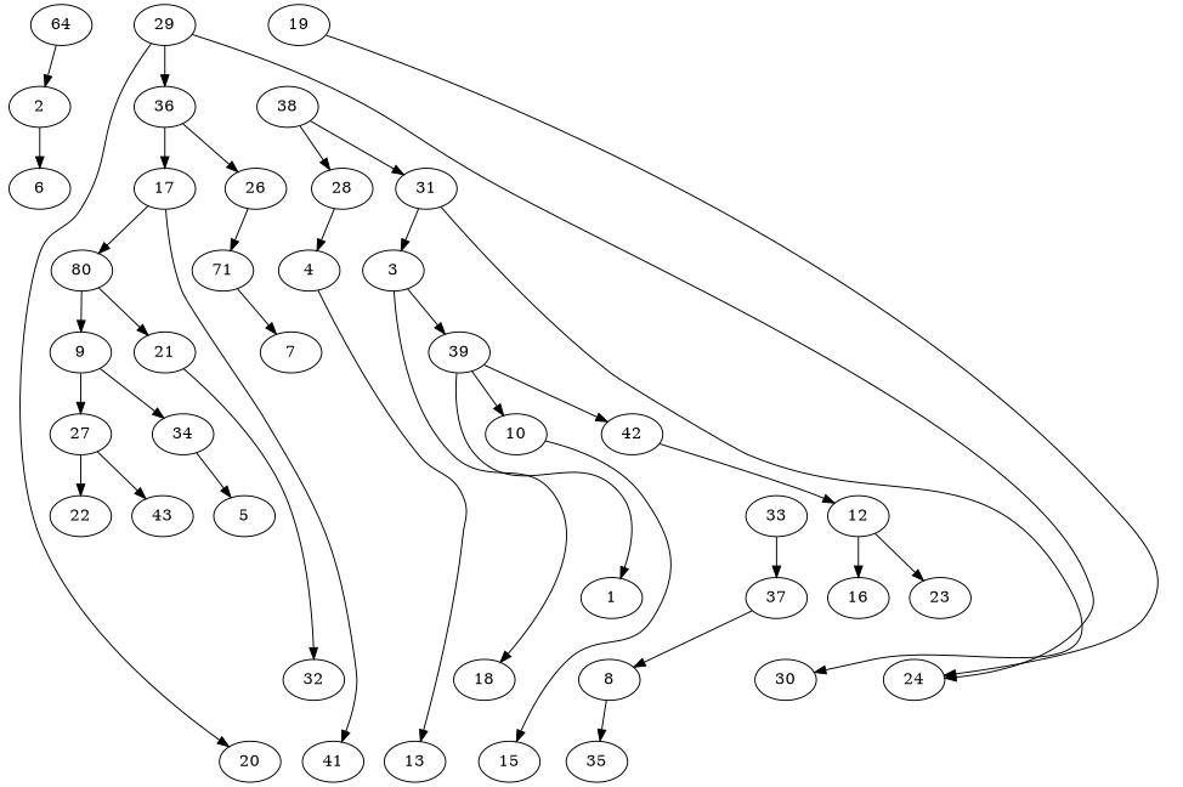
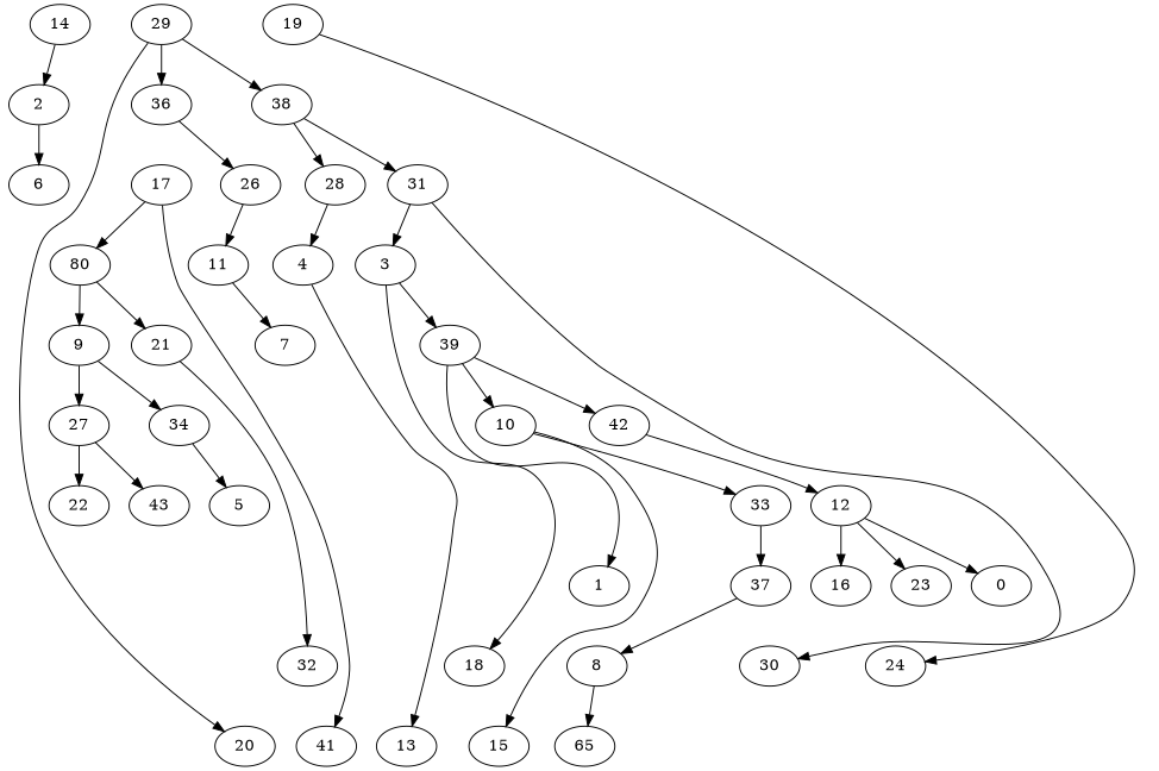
  digraph {
    edge [weight=0]
    2
    6
    3
    18
    39
    1
    10
    42
    15
    33
    12
    37
+   0
    16
    23
    4
    13
    8
-   35
+   35 [label=65]
    9
    27
    34
    22
    43
    5
-   14 [label=64]
+   14
    19
    24
-   11 [label=71]
+   11
    7
    n31 [label=80]
    17
    41
    21
    32
    26
    28
    29
    20
    36
    38
    31
    30
    2 -> 6
    3 -> 18
    3 -> 39
    39 -> 1
    39 -> 10
    39 -> 42
    10 -> 15
+   10 -> 33
    42 -> 12
    33 -> 37
+   12 -> 0
    12 -> 16 [weight=1]
    12 -> 23
    37 -> 8
    4 -> 13
    8 -> 35
    9 -> 27
    9 -> 34
    27 -> 22
    27 -> 43
    34 -> 5
    14 -> 2
    19 -> 24
    11 -> 7
    n31 -> 9
    n31 -> 21
    17 -> n31
    17 -> 41
    21 -> 32
    26 -> 11
    28 -> 4
    29 -> 20
    29 -> 36 [weight=3]
-   29 -> 24
-   36 -> 17 [weight=1]
+   29 -> 38
    36 -> 26
    38 -> 28
    38 -> 31
    31 -> 3
    31 -> 30
  }
